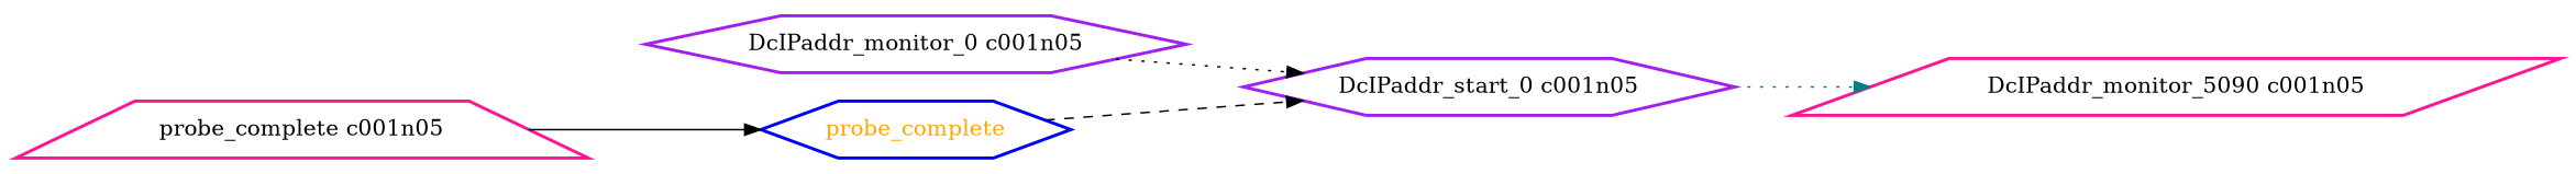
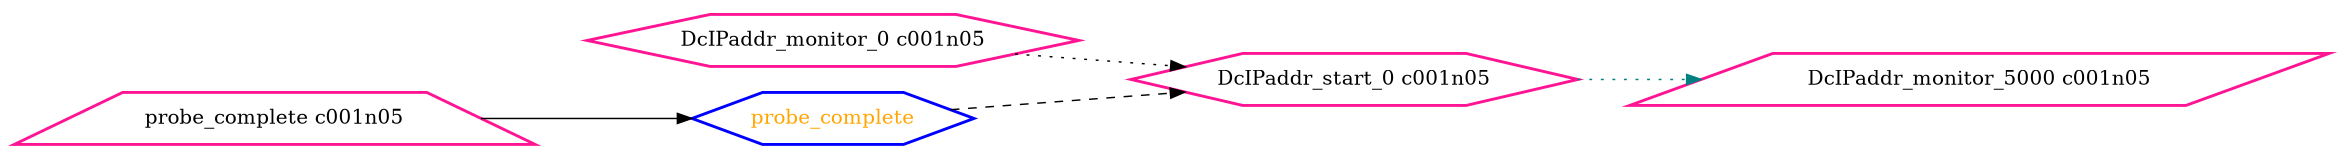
  digraph {
    rankdir=LR
    node [color=purple fontcolor=black shape=hexagon style=bold]
    edge [color=black style=dotted]
-   "DcIPaddr_monitor_0 c001n05"
-   "DcIPaddr_start_0 c001n05"
+   "DcIPaddr_monitor_0 c001n05" [color=deeppink]
+   "DcIPaddr_start_0 c001n05" [color=deeppink]
    "probe_complete c001n05" [color=deeppink shape=trapezium]
    probe_complete [color=blue fontcolor=orange]
-   "DcIPaddr_monitor_5000 c001n05" [color=deeppink shape=parallelogram label="DcIPaddr_monitor_5090 c001n05"]
+   "DcIPaddr_monitor_5000 c001n05" [color=deeppink shape=parallelogram]
    "DcIPaddr_monitor_0 c001n05" -> "DcIPaddr_start_0 c001n05"
    "DcIPaddr_start_0 c001n05" -> "DcIPaddr_monitor_5000 c001n05" [color=teal]
    "probe_complete c001n05" -> probe_complete [style=solid]
    probe_complete -> "DcIPaddr_start_0 c001n05" [style=dashed]
  }
